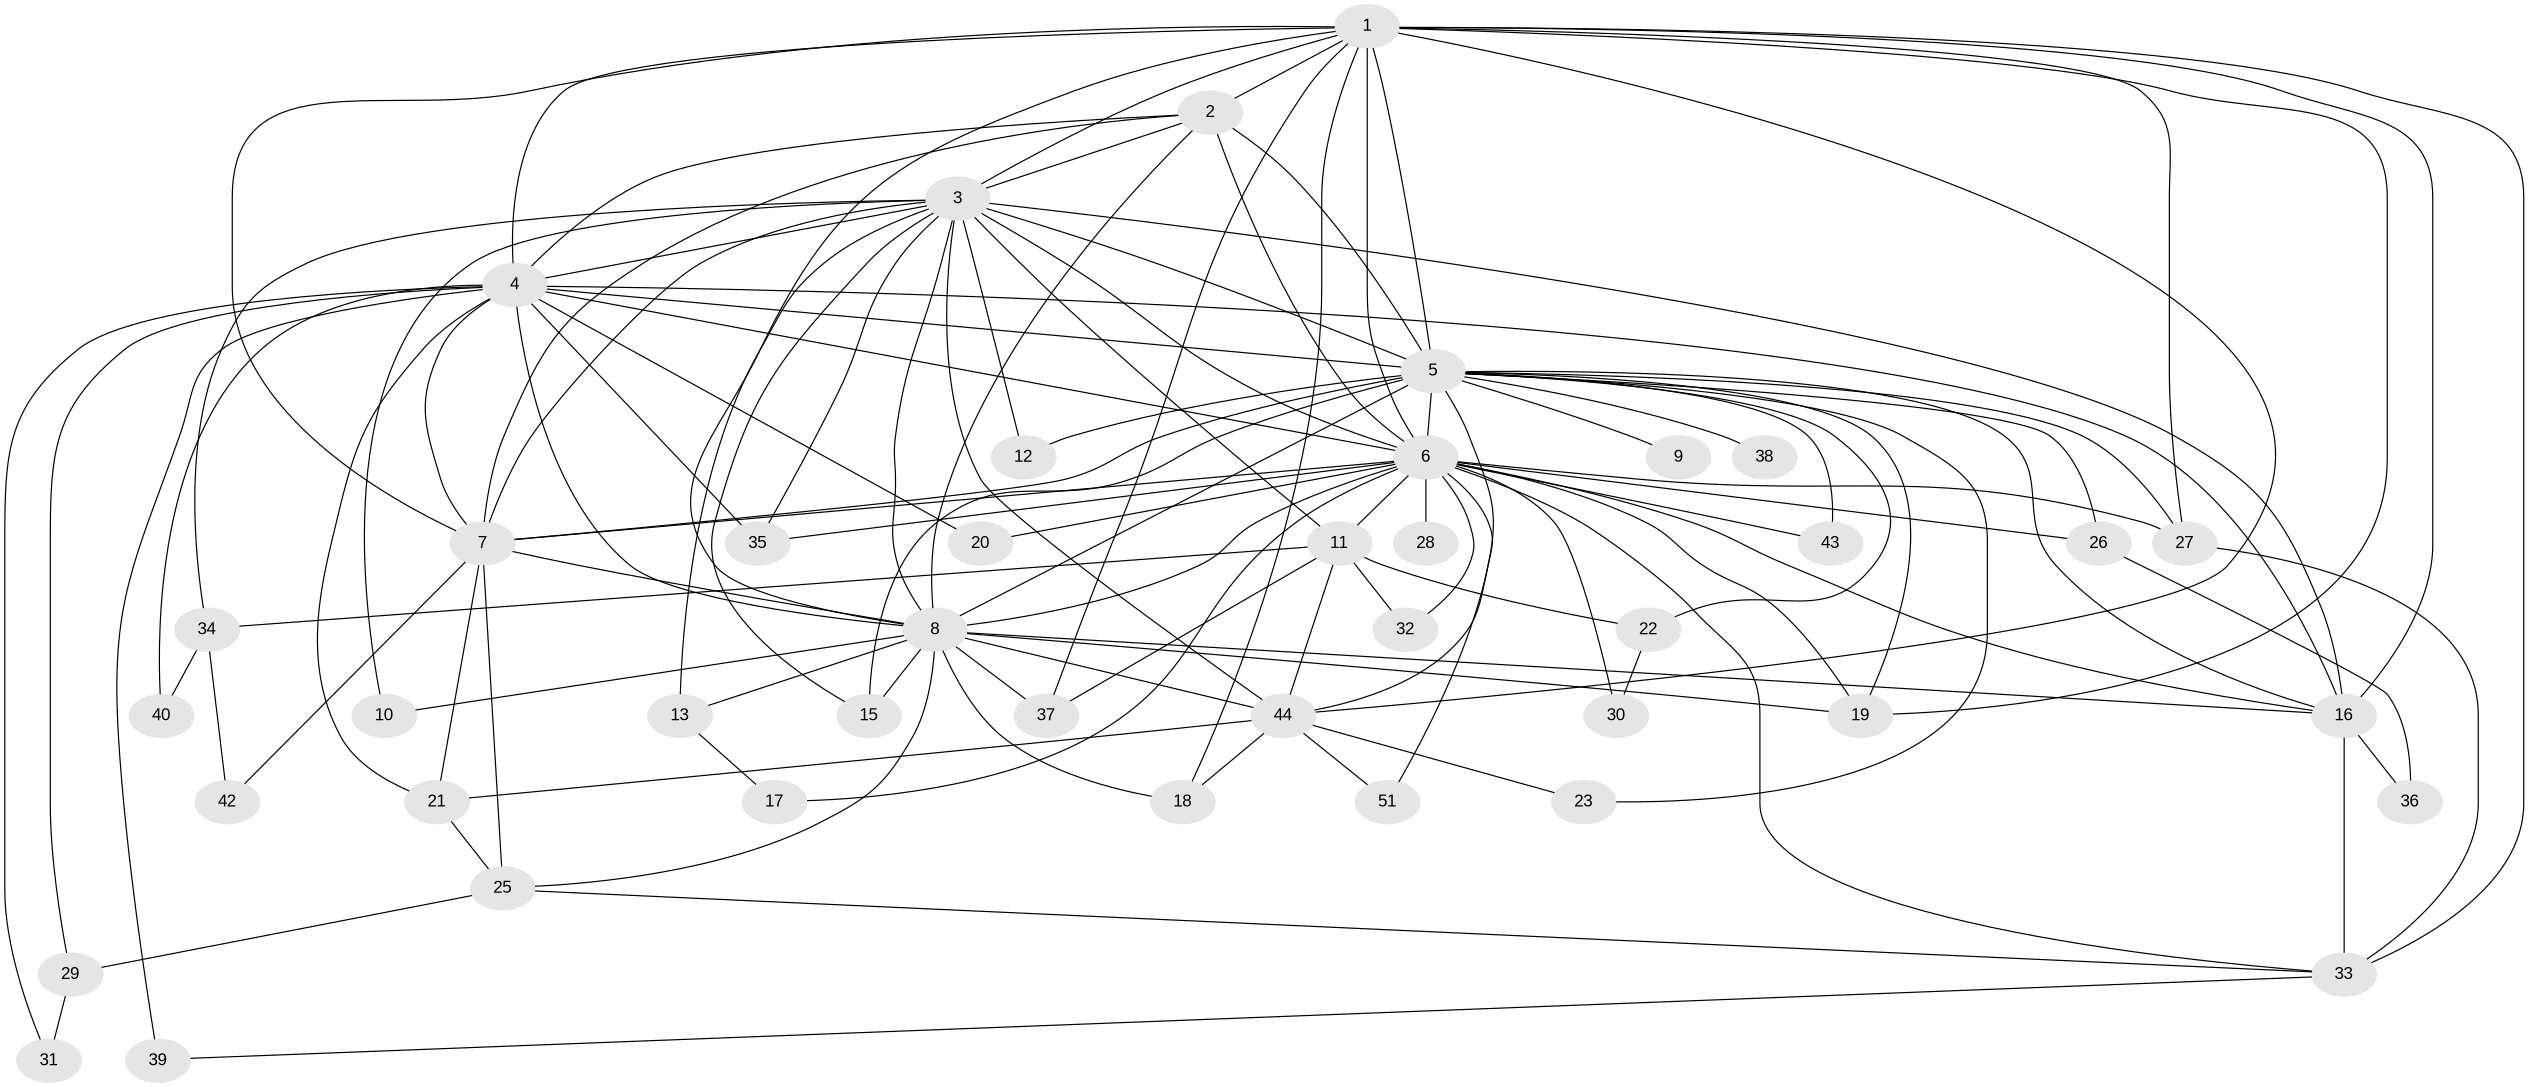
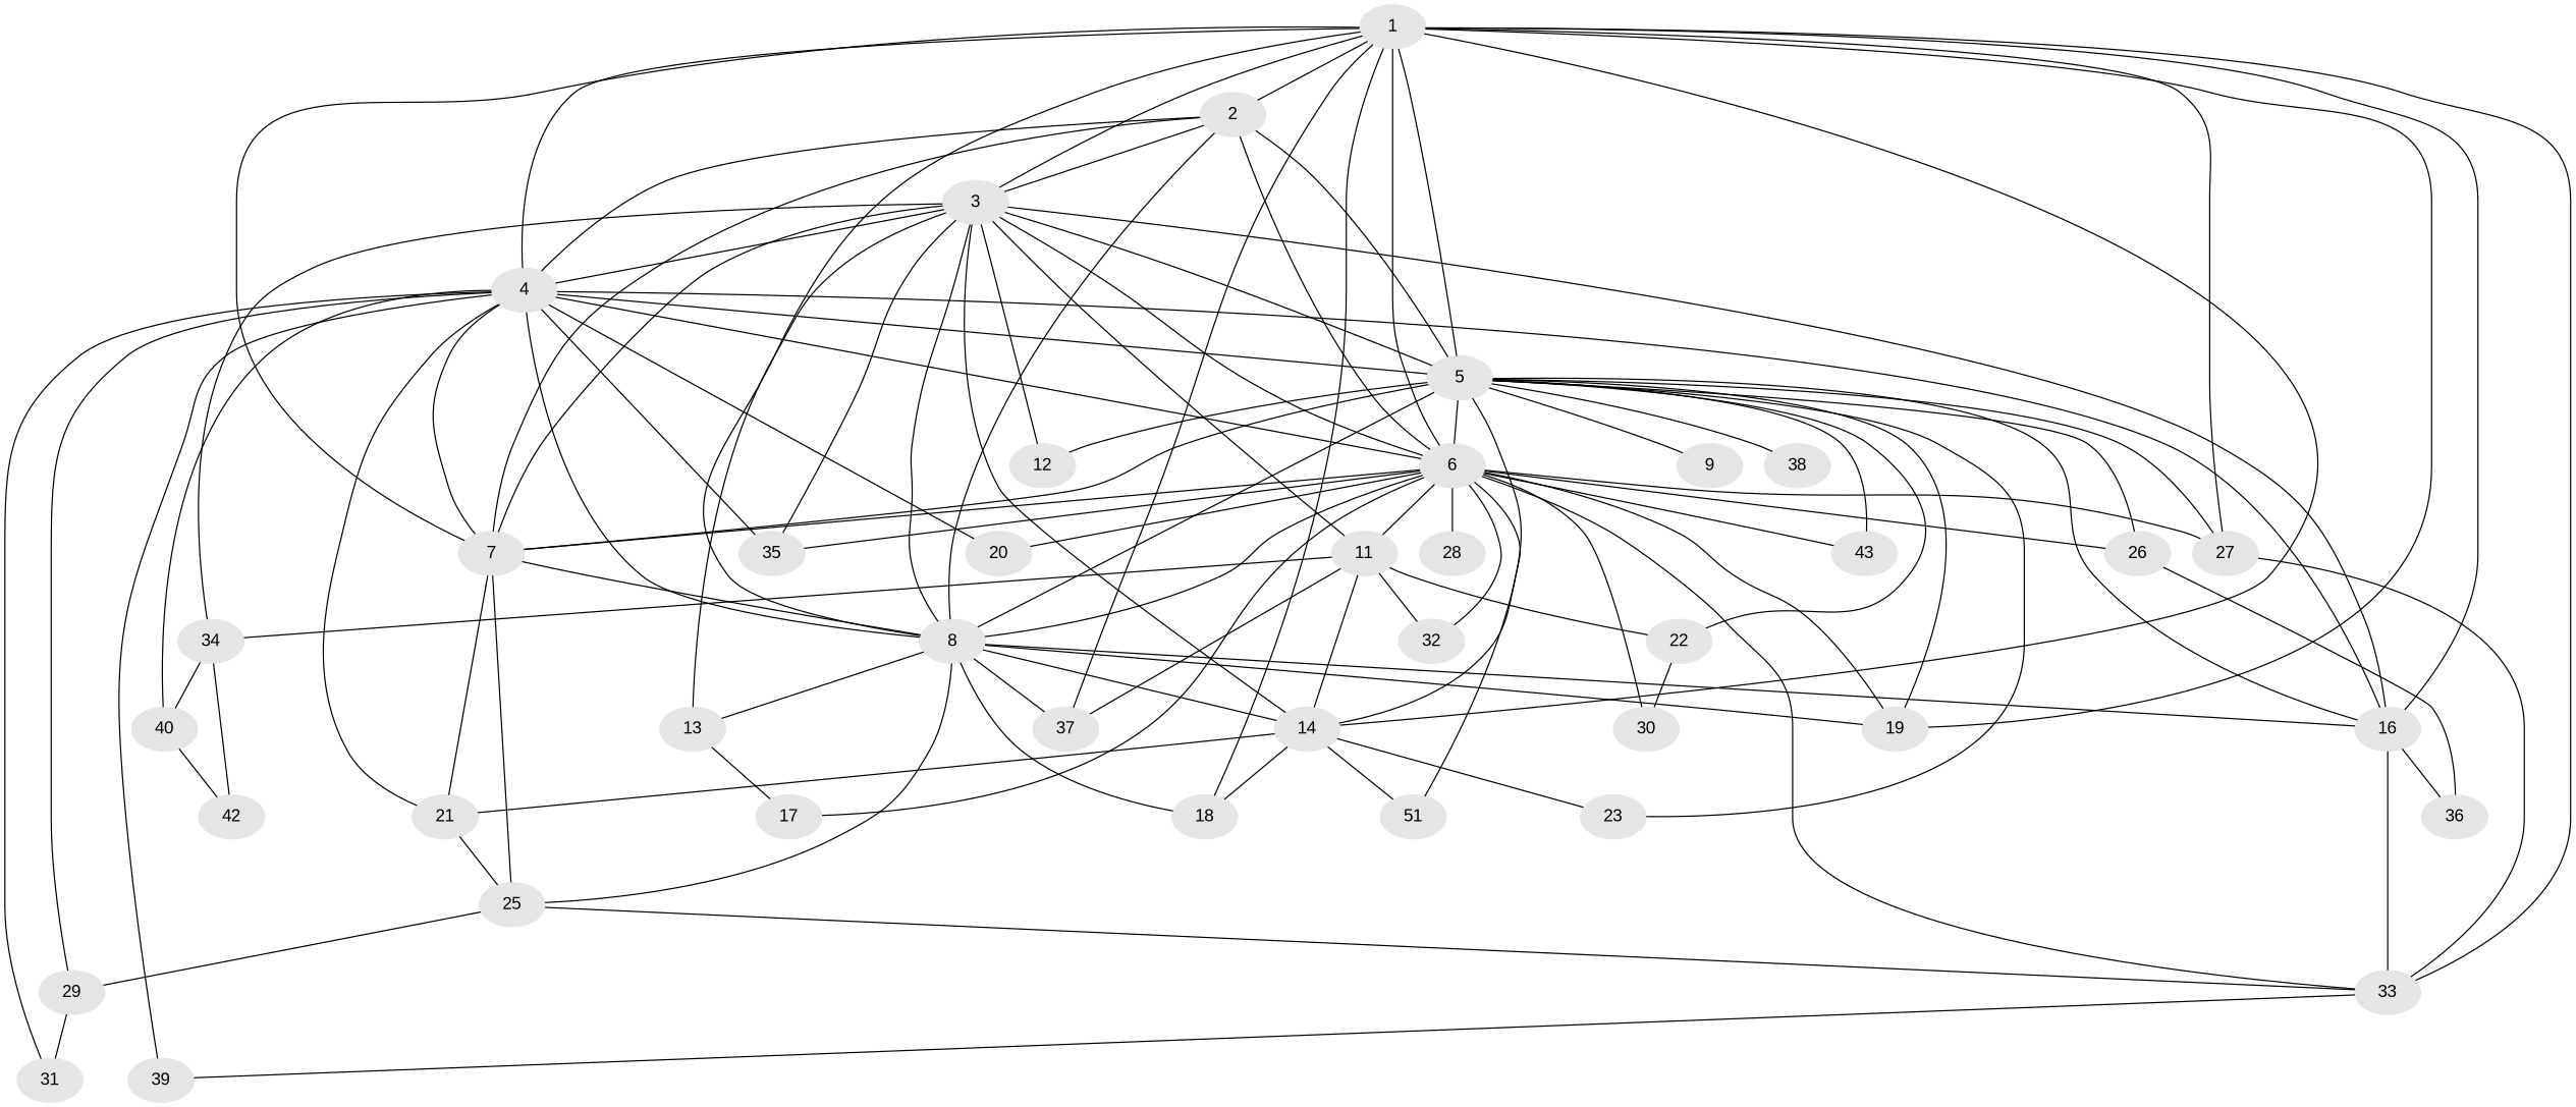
  graph {
    fontname="Liberation Sans"
    node [color=gray90 fontname="Liberation Sans" style=filled]
    edge [fontname="Liberation Sans" weight=1.0]
    1
    2
    3
    4
    5
    6
    7
    8
-   14 [label=44]
+   14
    16
    18
    19
    27
    33
    37
-   10
    11
    12
    13
-   15
    34
    35
    20
    21
    29
    31
    39
    40
    9
    22
    23
    26
    38
    43
    17
    28
    30
    32
    n39 [label=51]
    25
    42
    36
    1 -- 2 [weight=7.0]
    1 -- 3 [weight=2.0]
    1 -- 4
    1 -- 5 [weight=2.0]
    1 -- 6 [weight=2.0]
    1 -- 7 [weight=2.0]
    1 -- 8 [weight=2.0]
    1 -- 14
    1 -- 16 [weight=10.0]
    1 -- 18
    1 -- 19
    1 -- 27
    1 -- 33
    1 -- 37
    2 -- 3 [weight=2.0]
    2 -- 4 [weight=2.0]
    2 -- 5 [weight=2.0]
    2 -- 6
    2 -- 7
    2 -- 8
    3 -- 4 [weight=3.0]
    3 -- 5 [weight=4.0]
    3 -- 6 [weight=2.0]
    3 -- 7 [weight=2.0]
    3 -- 8 [weight=3.0]
    3 -- 14
    3 -- 16
-   3 -- 10 [weight=2.0]
    3 -- 11 [weight=3.0]
    3 -- 12
    3 -- 13 [weight=2.0]
-   3 -- 15
    3 -- 34
    3 -- 35
    4 -- 5 [weight=2.0]
    4 -- 6
    4 -- 7
    4 -- 8
    4 -- 16
    4 -- 35
    4 -- 20
    4 -- 21
    4 -- 29
    4 -- 31
    4 -- 39
    4 -- 40
    5 -- 6 [weight=4.0]
    5 -- 7 [weight=2.0]
    5 -- 8 [weight=2.0]
    5 -- 14
    5 -- 16
    5 -- 19
    5 -- 27
    5 -- 12
-   5 -- 15 [weight=2.0]
    5 -- 9
    5 -- 22
    5 -- 23
    5 -- 26
    5 -- 38
    5 -- 43
    6 -- 7
    6 -- 8
-   6 -- 16
    6 -- 19
    6 -- 27
    6 -- 33
    6 -- 11 [weight=2.0]
    6 -- 35
    6 -- 20
    6 -- 26
    6 -- 43
    6 -- 17
    6 -- 28
    6 -- 30
    6 -- 32
    6 -- n39
    7 -- 8 [weight=2.0]
    7 -- 21
    7 -- 25
-   7 -- 42
+   40 -- 42
    8 -- 14
    8 -- 16
    8 -- 18
    8 -- 19
    8 -- 37 [weight=2.0]
-   8 -- 10
    8 -- 13
-   8 -- 15
    8 -- 25
    14 -- 18
    14 -- 21 [weight=2.0]
    14 -- 23
    14 -- n39
    16 -- 33 [weight=2.0]
    16 -- 36
    27 -- 33
    33 -- 39
    11 -- 14
    11 -- 37
    11 -- 34
    11 -- 22
    11 -- 32
    13 -- 17
    34 -- 40
    34 -- 42
    21 -- 25
    29 -- 31
    22 -- 30
    26 -- 36
    25 -- 33
    25 -- 29
  }
